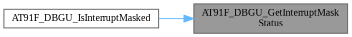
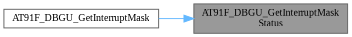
  digraph {
    rankdir=RL
    fontname="Liberation Serif"
    node [fontname="Liberation Serif" fontsize=10 shape=box style=filled]
    n1 [color=gray40 fillcolor=grey60 fontcolor=black height=0.2 label="AT91F_DBGU_GetInterruptMask\lStatus" width=0.4]
-   n2 [color=grey40 fillcolor=white height=0.2 label=AT91F_DBGU_IsInterruptMasked width=0.4]
+   n2 [color=grey40 fillcolor=white height=0.2 label=AT91F_DBGU_GetInterruptMask width=0.4]
    n1 -> n2 [color=steelblue1 dir=back fontname="Liberation Serif" fontsize=10 labelfontname=Helvetica labelfontsize=10 style=solid]
  }
